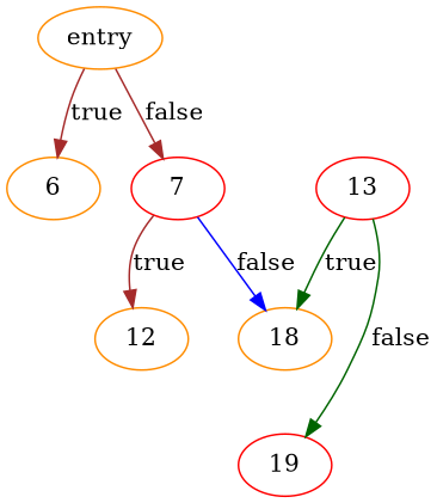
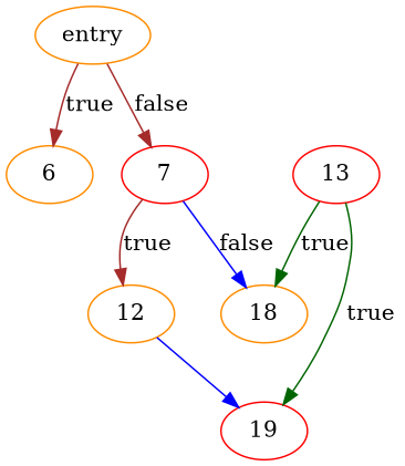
  digraph {
    node [color=darkorange]
    edge [color=brown]
    n1 [label=entry]
    6
    7 [color=red]
    12
    18
    19 [color=red]
    13 [color=red]
    n1 -> 6 [label=true]
    n1 -> 7 [label=false]
    7 -> 12 [label=true]
    7 -> 18 [color=blue label=false]
+   12 -> 19 [color=blue]
    13 -> 18 [color=darkgreen label=true]
-   13 -> 19 [color=darkgreen label=false]
+   13 -> 19 [color=darkgreen label=true]
  }
